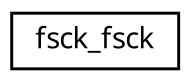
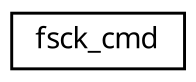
  digraph {
    rankdir=LR
    fontname="Noto Sans"
-   n1 [color=black fillcolor=white fontname="Noto Sans" fontsize=10 height=0.2 label=fsck_fsck shape=record style=filled width=0.4]
+   n1 [color=black fillcolor=white fontname="Noto Sans" fontsize=10 height=0.2 label=fsck_cmd shape=record style=filled width=0.4]
  }
